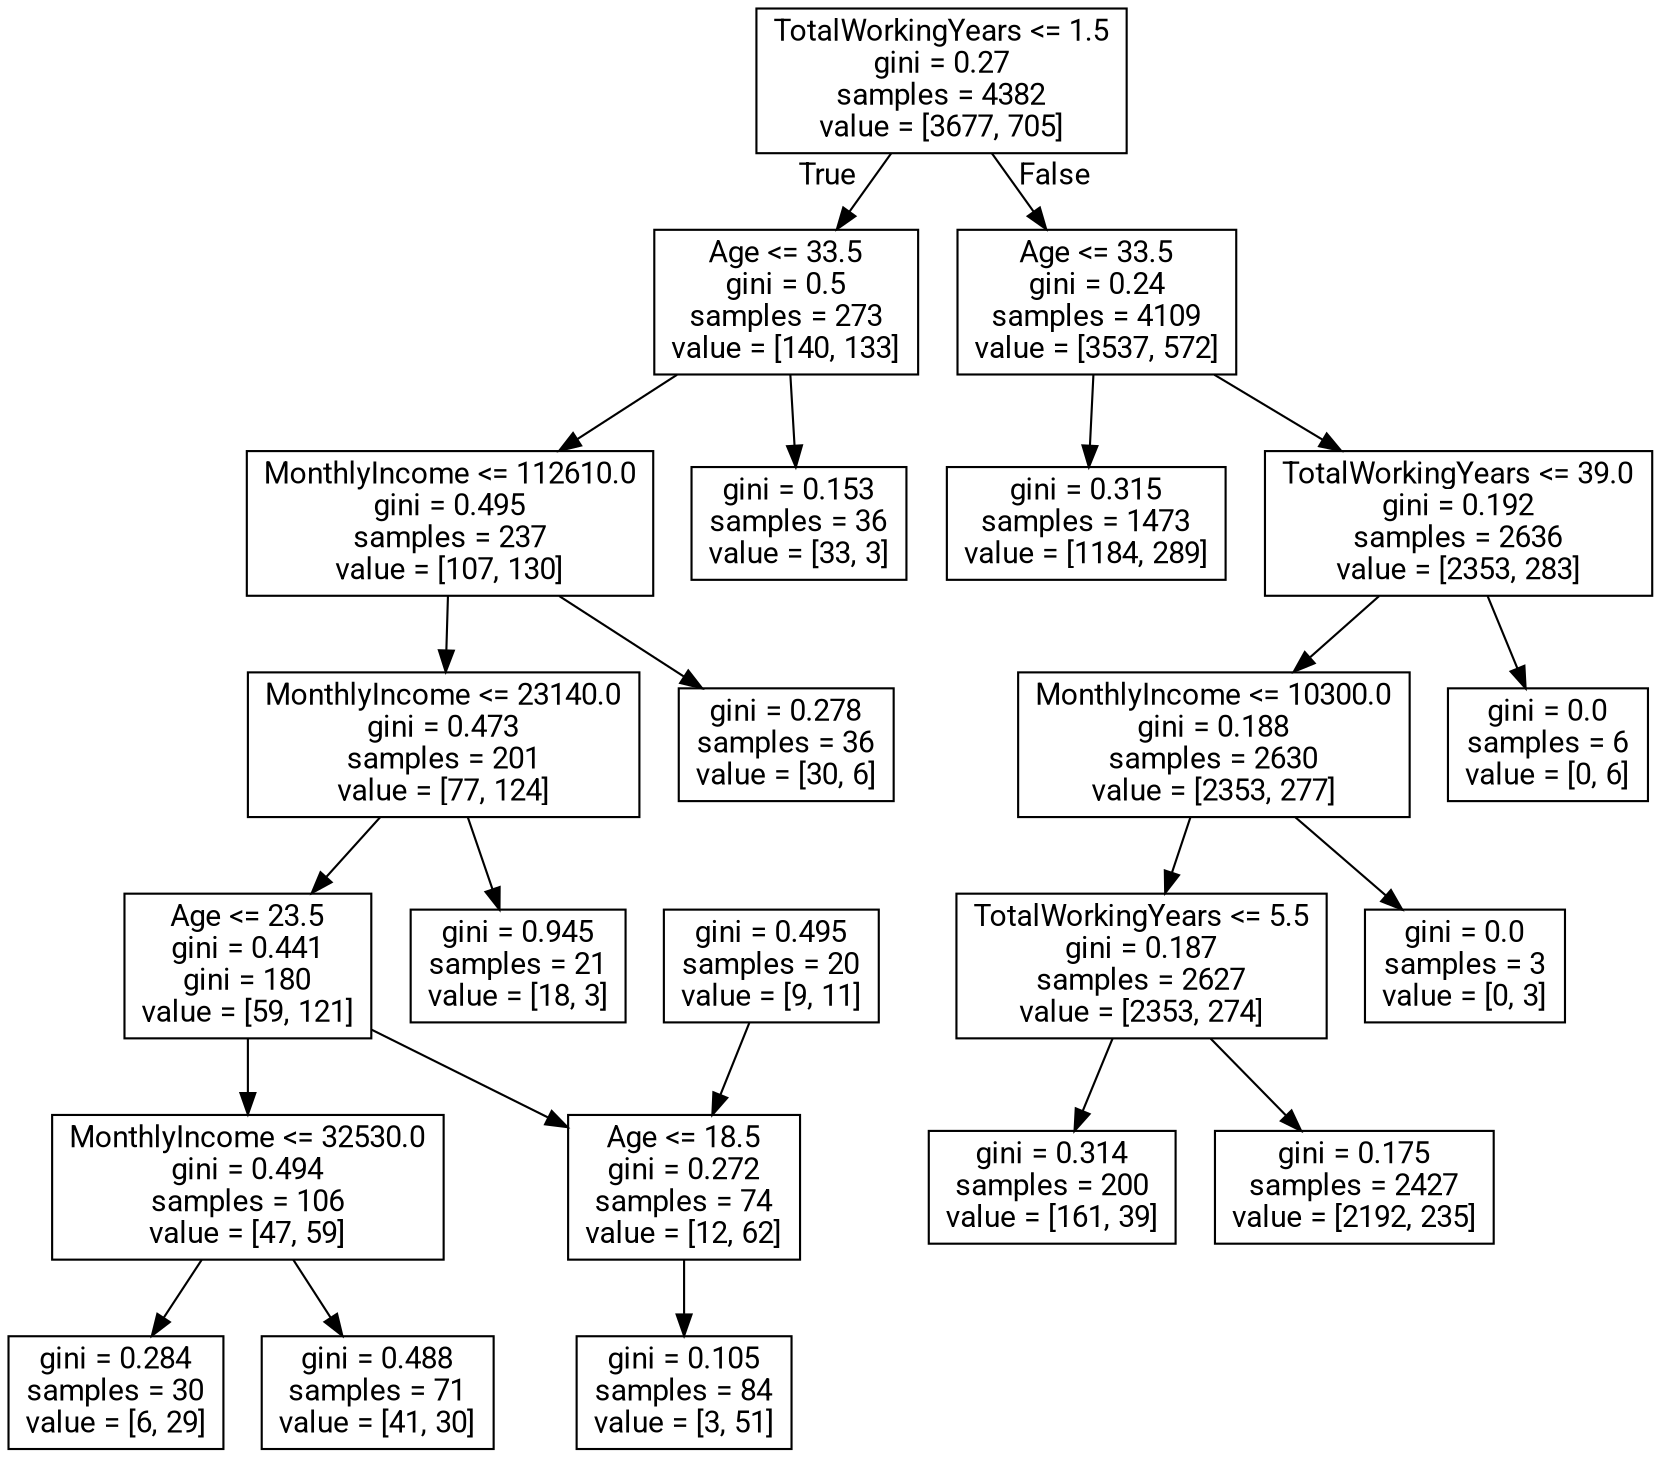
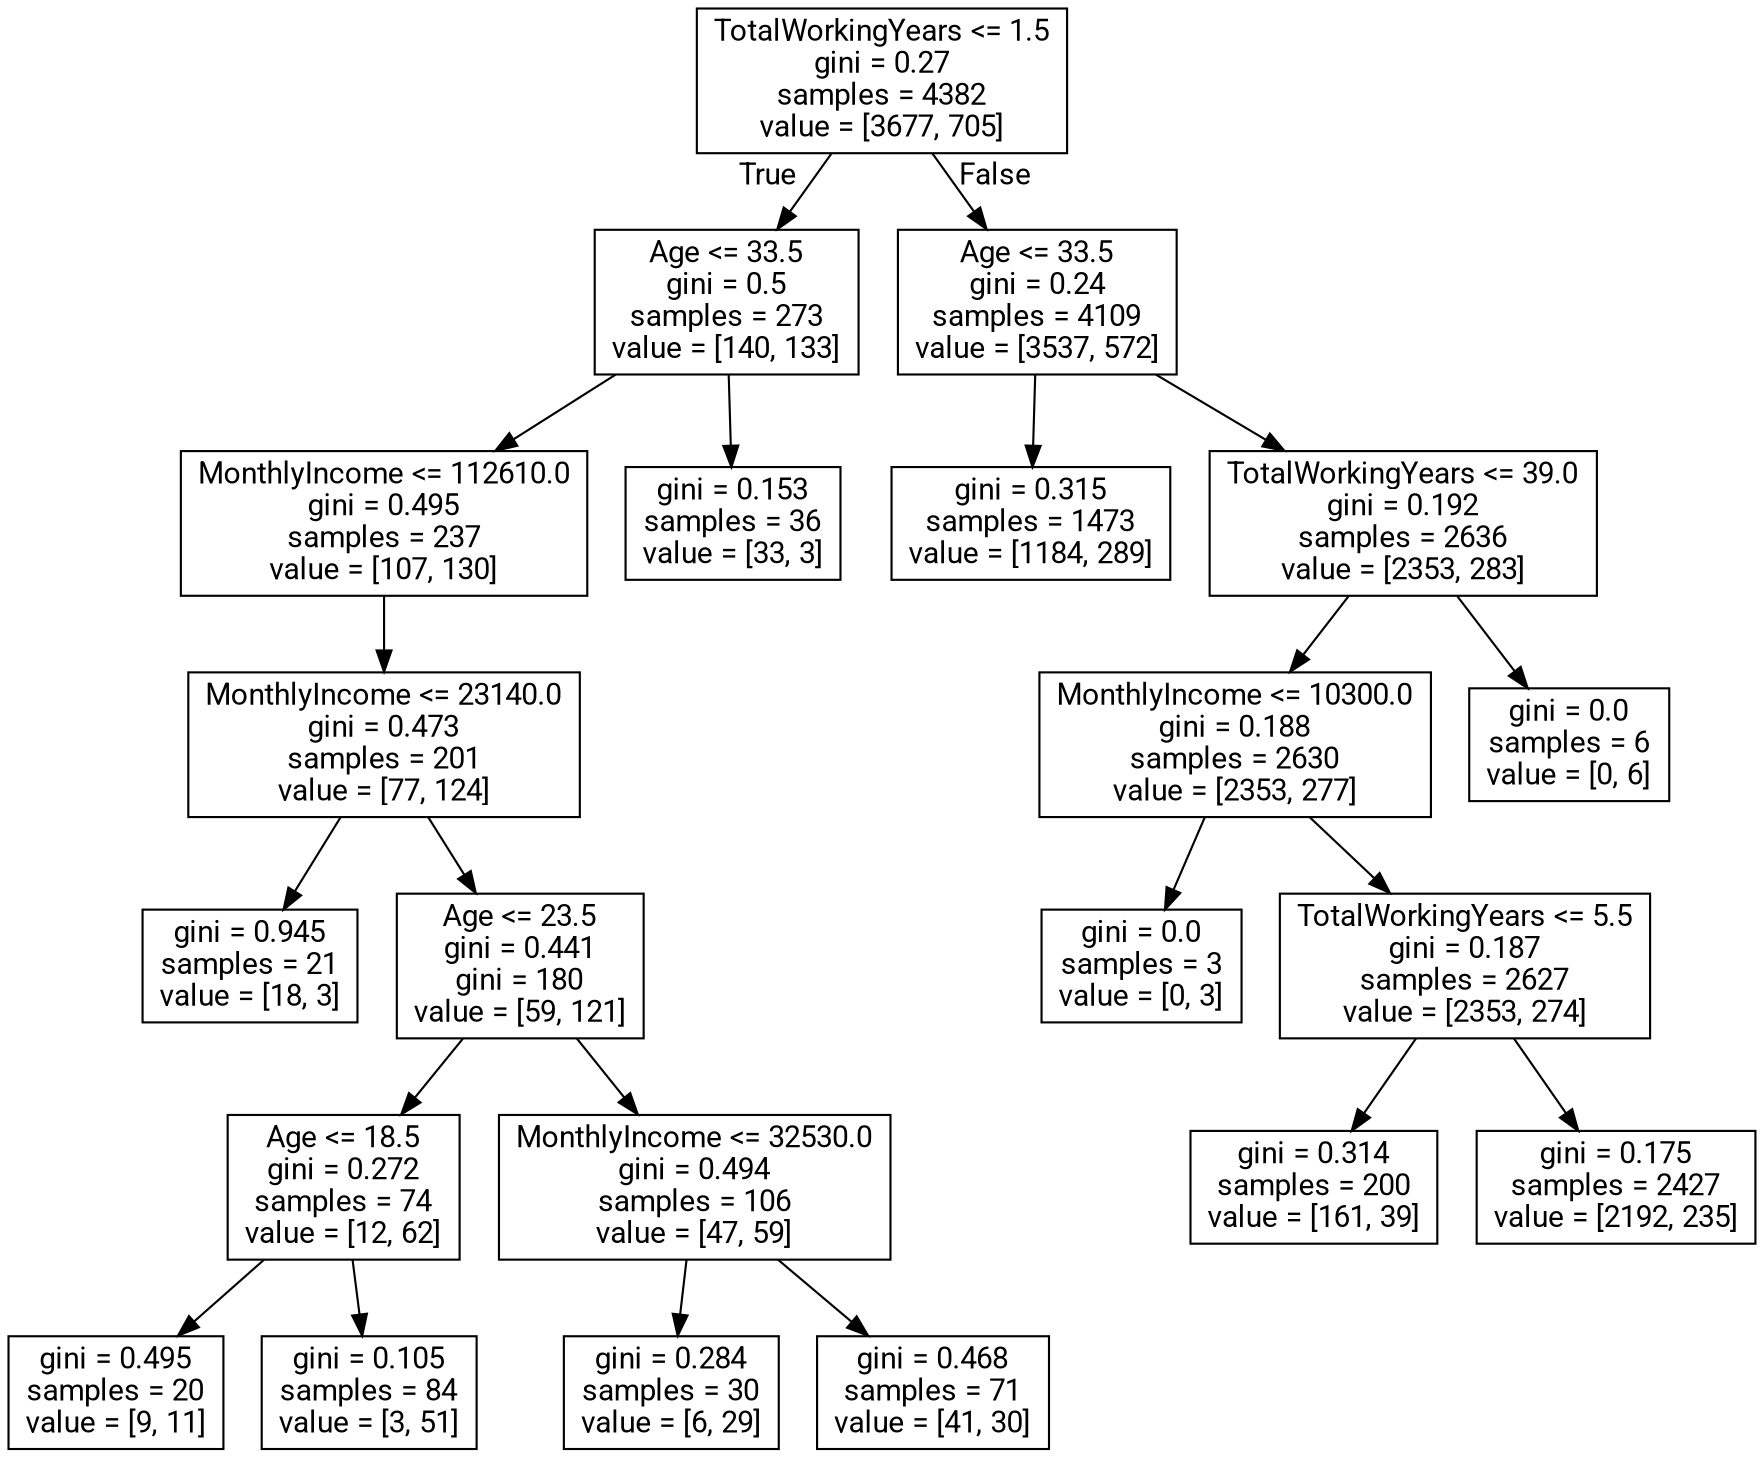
  digraph {
    fontname=Roboto
    node [fontname=Roboto shape=box]
    edge [fontname=Roboto]
    n1 [label="TotalWorkingYears <= 1.5\ngini = 0.27\nsamples = 4382\nvalue = [3677, 705]"]
    n2 [label="Age <= 33.5\ngini = 0.5\nsamples = 273\nvalue = [140, 133]"]
    n3 [label="Age <= 33.5\ngini = 0.24\nsamples = 4109\nvalue = [3537, 572]"]
    n4 [label="MonthlyIncome <= 112610.0\ngini = 0.495\nsamples = 237\nvalue = [107, 130]"]
    n5 [label="gini = 0.153\nsamples = 36\nvalue = [33, 3]"]
    n6 [label="gini = 0.315\nsamples = 1473\nvalue = [1184, 289]"]
    n7 [label="TotalWorkingYears <= 39.0\ngini = 0.192\nsamples = 2636\nvalue = [2353, 283]"]
    n8 [label="MonthlyIncome <= 23140.0\ngini = 0.473\nsamples = 201\nvalue = [77, 124]"]
-   n9 [label="gini = 0.278\nsamples = 36\nvalue = [30, 6]"]
    n10 [label="gini = 0.945\nsamples = 21\nvalue = [18, 3]"]
    n11 [label="Age <= 23.5\ngini = 0.441\ngini = 180\nvalue = [59, 121]"]
    n12 [label="Age <= 18.5\ngini = 0.272\nsamples = 74\nvalue = [12, 62]"]
    n13 [label="MonthlyIncome <= 32530.0\ngini = 0.494\nsamples = 106\nvalue = [47, 59]"]
    n14 [label="gini = 0.495\nsamples = 20\nvalue = [9, 11]"]
    n15 [label="gini = 0.105\nsamples = 84\nvalue = [3, 51]"]
    n16 [label="gini = 0.284\nsamples = 30\nvalue = [6, 29]"]
-   n17 [label="gini = 0.488\nsamples = 71\nvalue = [41, 30]"]
+   n17 [label="gini = 0.468\nsamples = 71\nvalue = [41, 30]"]
    n18 [label="MonthlyIncome <= 10300.0\ngini = 0.188\nsamples = 2630\nvalue = [2353, 277]"]
    n19 [label="gini = 0.0\nsamples = 6\nvalue = [0, 6]"]
    n20 [label="gini = 0.0\nsamples = 3\nvalue = [0, 3]"]
    n21 [label="TotalWorkingYears <= 5.5\ngini = 0.187\nsamples = 2627\nvalue = [2353, 274]"]
    n22 [label="gini = 0.314\nsamples = 200\nvalue = [161, 39]"]
    n23 [label="gini = 0.175\nsamples = 2427\nvalue = [2192, 235]"]
    n1 -> n2 [headlabel=True labelangle=45 labeldistance=2.5]
    n1 -> n3 [headlabel=False labelangle=-45 labeldistance=2.5]
    n2 -> n4
    n2 -> n5
    n3 -> n6
    n3 -> n7
    n4 -> n8
-   n4 -> n9
    n7 -> n18
    n7 -> n19
    n8 -> n10
    n8 -> n11
    n11 -> n12
    n11 -> n13
-   n14 -> n12
+   n12 -> n14
    n12 -> n15
    n13 -> n16
    n13 -> n17
    n18 -> n20
    n18 -> n21
    n21 -> n22
    n21 -> n23
  }
